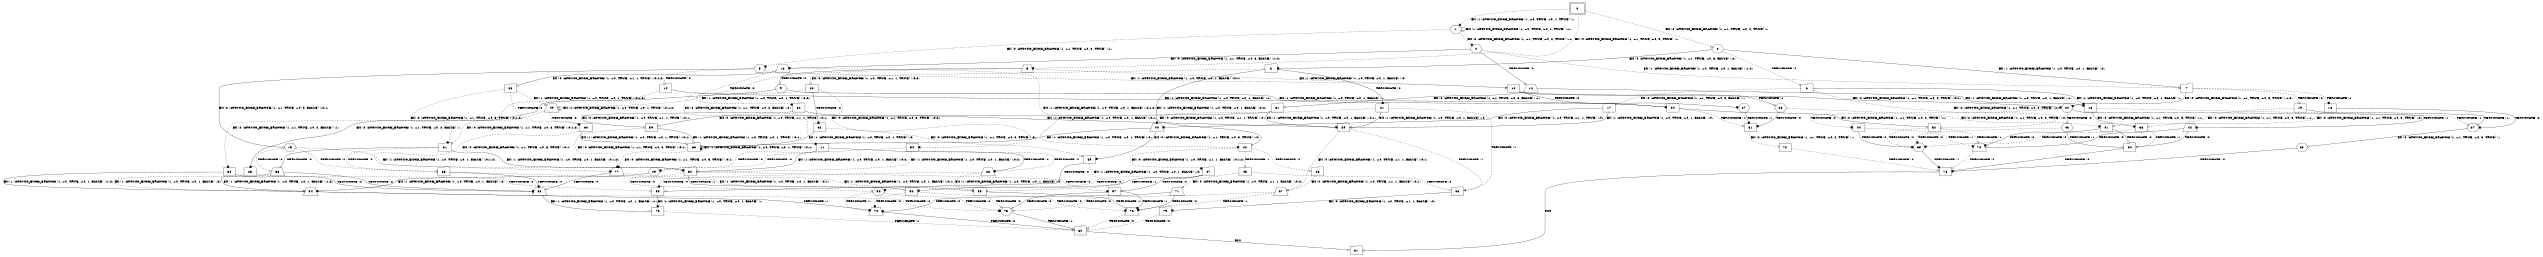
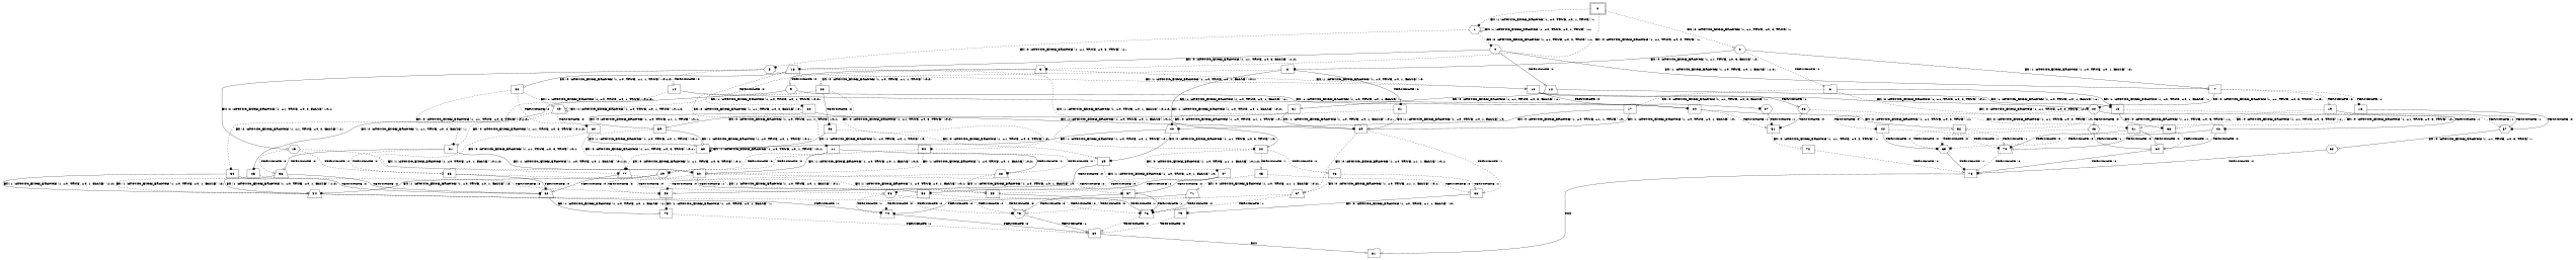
  digraph {
    node [shape=folder]
    edge [arrowhead=box style=dashed]
    0 [peripheries=2 shape=box]
    1 [shape=hexagon]
    2 [shape=hexagon]
    3 [shape=trapezium]
    4 [shape=hexagon]
    5 [shape=hexagon]
    6
    7
    8
    9 [shape=hexagon]
    10 [shape=box]
    11 [shape=box]
    12 [shape=trapezium]
    13 [shape=trapezium]
    14
    15 [shape=hexagon]
    16
    17
    52 [shape=box]
    18 [shape=box]
    19 [shape=box]
    20 [shape=hexagon]
    21
    22 [shape=box]
    23 [shape=box]
    24 [shape=box]
    25
    26 [shape=hexagon]
    27 [shape=hexagon]
    28 [shape=trapezium]
    29 [shape=hexagon]
    30
    31
    32
    33
    34 [shape=box]
    35
    36 [shape=trapezium]
    37 [shape=hexagon]
    38 [shape=box]
    39
    40 [shape=trapezium]
    41 [shape=box]
    42 [shape=trapezium]
    43 [shape=hexagon]
    44 [shape=box]
    45 [shape=box]
    46
    47
    48
    49 [shape=trapezium]
    50 [shape=box]
    51 [shape=box]
    53
    54 [shape=trapezium]
    55 [shape=box]
    56 [shape=box]
    57 [shape=box]
    58 [shape=hexagon]
    59 [shape=box]
    60 [shape=box]
    61
    62 [shape=trapezium]
    63 [shape=hexagon]
    64
    65 [shape=hexagon]
    66
    67 [shape=trapezium]
    68
    69 [shape=box]
    70 [shape=trapezium]
    71 [shape=trapezium]
    72 [shape=box]
    73
    74 [shape=trapezium]
    75 [shape=hexagon]
    76 [shape=trapezium]
    77 [shape=trapezium]
    78 [shape=box]
    79
    80
    81
    0 -> 1 [label="EX !1 !ATOMIC_EXCH_BRANCH (1, +0, TRUE, +0, 1, TRUE) !::"]
    0 -> 2 [arrowhead=onormal label="EX !2 !ATOMIC_EXCH_BRANCH (1, +1, TRUE, +0, 2, TRUE) !::"]
    0 -> 3 [label="EX !0 !ATOMIC_EXCH_BRANCH (1, +1, TRUE, +0, 3, TRUE) !::"]
    1 -> 1 [arrowhead=onormal label="EX !1 !ATOMIC_EXCH_BRANCH (1, +0, TRUE, +0, 1, TRUE) !:1:" style=solid]
    1 -> 4 [label="EX !2 !ATOMIC_EXCH_BRANCH (1, +1, TRUE, +0, 2, TRUE) !:1:"]
    1 -> 5 [label="EX !0 !ATOMIC_EXCH_BRANCH (1, +1, TRUE, +0, 3, TRUE) !:1:"]
    2 -> 6 [arrowhead=odot label="TERMINATE !2"]
    2 -> 7 [arrowhead=odot label="EX !1 !ATOMIC_EXCH_BRANCH (1, +0, TRUE, +0, 1, FALSE) !:2:" style=solid]
    2 -> 8 [label="EX !0 !ATOMIC_EXCH_BRANCH (1, +1, TRUE, +0, 3, FALSE) !:2:" style=solid]
    3 -> 9 [arrowhead=odot label="TERMINATE !0" style=solid]
    3 -> 10 [arrowhead=onormal label="EX !1 !ATOMIC_EXCH_BRANCH (1, +0, TRUE, +0, 1, FALSE) !:0:"]
    3 -> 11 [label="EX !2 !ATOMIC_EXCH_BRANCH (1, +1, TRUE, +0, 2, FALSE) !:0:"]
-   4 -> 7 [arrowhead=odot label="EX !1 !ATOMIC_EXCH_BRANCH (1, +0, TRUE, +0, 1, FALSE) !:1:2:"]
+   4 -> 7 [arrowhead=odot label="EX !1 !ATOMIC_EXCH_BRANCH (1, +0, TRUE, +0, 1, FALSE) !:1:2:" style=solid]
    4 -> 12 [arrowhead=onormal label="TERMINATE !2" style=solid]
    4 -> 13 [label="EX !0 !ATOMIC_EXCH_BRANCH (1, +1, TRUE, +0, 3, FALSE) !:1:2:" style=solid]
    5 -> 10 [arrowhead=onormal label="EX !1 !ATOMIC_EXCH_BRANCH (1, +0, TRUE, +0, 1, FALSE) !:0:1:"]
    5 -> 14 [arrowhead=odot label="TERMINATE !0"]
    5 -> 15 [arrowhead=odot label="EX !2 !ATOMIC_EXCH_BRANCH (1, +1, TRUE, +0, 2, FALSE) !:0:1:" style=solid]
    6 -> 16 [label="EX !1 !ATOMIC_EXCH_BRANCH (1, +0, TRUE, +0, 1, FALSE) !::" style=solid]
    6 -> 17 [arrowhead=onormal label="EX !0 !ATOMIC_EXCH_BRANCH (1, +1, TRUE, +0, 3, FALSE) !::"]
    6 -> 52 [arrowhead=odot label="EX !2 !ATOMIC_EXCH_BRANCH (1, +1, TRUE, +0, 2, TRUE) !:1:"]
    7 -> 18 [label="TERMINATE !1"]
    7 -> 19 [arrowhead=odot label="TERMINATE !2"]
    7 -> 20 [label="EX !0 !ATOMIC_EXCH_BRANCH (1, +1, TRUE, +0, 3, TRUE) !:1:2:" style=solid]
    8 -> 21 [label="TERMINATE !2" style=solid]
    8 -> 22 [arrowhead=odot label="EX !1 !ATOMIC_EXCH_BRANCH (1, +0, TRUE, +0, 1, FALSE) !:0:2:" style=solid]
    8 -> 23 [arrowhead=odot label="EX !0 !ATOMIC_EXCH_BRANCH (1, +0, TRUE, +1, 1, TRUE) !:0:2:"]
    9 -> 24 [label="EX !1 !ATOMIC_EXCH_BRANCH (1, +0, TRUE, +0, 1, FALSE) !::" style=solid]
    9 -> 25 [label="EX !2 !ATOMIC_EXCH_BRANCH (1, +1, TRUE, +0, 2, FALSE) !::" style=solid]
    10 -> 20 [label="EX !2 !ATOMIC_EXCH_BRANCH (1, +1, TRUE, +0, 2, TRUE) !:0:1:" style=solid]
    10 -> 26 [arrowhead=onormal label="TERMINATE !1" style=solid]
    10 -> 27 [label="TERMINATE !0" style=solid]
    11 -> 28 [arrowhead=odot label="TERMINATE !2" style=solid]
    11 -> 29 [arrowhead=onormal label="TERMINATE !0"]
    11 -> 30 [arrowhead=onormal label="EX !1 !ATOMIC_EXCH_BRANCH (1, +0, TRUE, +0, 1, FALSE) !:0:2:" style=solid]
    12 -> 16 [label="EX !1 !ATOMIC_EXCH_BRANCH (1, +0, TRUE, +0, 1, FALSE) !:1:" style=solid]
    12 -> 31 [arrowhead=onormal label="EX !0 !ATOMIC_EXCH_BRANCH (1, +1, TRUE, +0, 3, FALSE) !:1:" style=solid]
    13 -> 22 [label="EX !1 !ATOMIC_EXCH_BRANCH (1, +0, TRUE, +0, 1, FALSE) !:0:1:2:"]
    13 -> 32 [label="TERMINATE !2"]
    13 -> 33 [arrowhead=odot label="EX !0 !ATOMIC_EXCH_BRANCH (1, +0, TRUE, +1, 1, TRUE) !:0:1:2:" style=solid]
    14 -> 24 [arrowhead=odot label="EX !1 !ATOMIC_EXCH_BRANCH (1, +0, TRUE, +0, 1, FALSE) !:1:" style=solid]
    14 -> 34 [label="EX !2 !ATOMIC_EXCH_BRANCH (1, +1, TRUE, +0, 2, FALSE) !:1:"]
    15 -> 30 [label="EX !1 !ATOMIC_EXCH_BRANCH (1, +0, TRUE, +0, 1, FALSE) !:0:1:2:"]
    15 -> 35 [arrowhead=odot label="TERMINATE !2"]
    15 -> 36 [arrowhead=onormal label="TERMINATE !0"]
    16 -> 37 [arrowhead=odot label="TERMINATE !1"]
    16 -> 38 [label="EX !0 !ATOMIC_EXCH_BRANCH (1, +1, TRUE, +0, 3, TRUE) !:1:" style=solid]
    17 -> 39 [arrowhead=onormal label="EX !1 !ATOMIC_EXCH_BRANCH (1, +0, TRUE, +0, 1, FALSE) !:0:" style=solid]
    17 -> 40 [label="EX !0 !ATOMIC_EXCH_BRANCH (1, +0, TRUE, +1, 1, TRUE) !:0:" style=solid]
    52 -> 65 [arrowhead=odot label="TERMINATE !2"]
    52 -> 70 [arrowhead=odot label="TERMINATE !1"]
    18 -> 37 [label="TERMINATE !2" style=solid]
    18 -> 41 [arrowhead=onormal label="EX !0 !ATOMIC_EXCH_BRANCH (1, +1, TRUE, +0, 3, TRUE) !:2:"]
    19 -> 37 [arrowhead=odot label="TERMINATE !1" style=solid]
    19 -> 38 [arrowhead=odot label="EX !0 !ATOMIC_EXCH_BRANCH (1, +1, TRUE, +0, 3, TRUE) !:1:"]
    20 -> 42 [label="TERMINATE !1" style=solid]
    20 -> 43 [arrowhead=odot label="TERMINATE !2"]
    20 -> 44 [label="TERMINATE !0"]
    21 -> 39 [arrowhead=onormal label="EX !1 !ATOMIC_EXCH_BRANCH (1, +0, TRUE, +0, 1, FALSE) !:0:" style=solid]
    21 -> 40 [label="EX !0 !ATOMIC_EXCH_BRANCH (1, +0, TRUE, +1, 1, TRUE) !:0:"]
    22 -> 45 [arrowhead=onormal label="TERMINATE !1"]
    22 -> 46 [arrowhead=onormal label="TERMINATE !2"]
    22 -> 47 [label="EX !0 !ATOMIC_EXCH_BRANCH (1, +0, TRUE, +1, 1, FALSE) !:0:1:2:"]
    23 -> 48 [label="TERMINATE !2" style=solid]
    23 -> 49 [arrowhead=onormal label="EX !1 !ATOMIC_EXCH_BRANCH (1, +0, TRUE, +0, 1, TRUE) !:0:2:"]
    23 -> 50 [label="EX !0 !ATOMIC_EXCH_BRANCH (1, +1, TRUE, +0, 3, TRUE) !:0:2:"]
    24 -> 52 [arrowhead=odot label="EX !2 !ATOMIC_EXCH_BRANCH (1, +1, TRUE, +0, 2, TRUE) !:1:" style=solid]
    24 -> 51 [arrowhead=onormal label="TERMINATE !1"]
    25 -> 53 [arrowhead=odot label="TERMINATE !2"]
    25 -> 54 [arrowhead=odot label="EX !1 !ATOMIC_EXCH_BRANCH (1, +0, TRUE, +0, 1, FALSE) !:2:"]
    26 -> 41 [label="EX !2 !ATOMIC_EXCH_BRANCH (1, +1, TRUE, +0, 2, TRUE) !:0:"]
    26 -> 51 [label="TERMINATE !0" style=solid]
    27 -> 51 [label="TERMINATE !1" style=solid]
    28 -> 53 [label="TERMINATE !0"]
    28 -> 55 [arrowhead=odot label="EX !1 !ATOMIC_EXCH_BRANCH (1, +0, TRUE, +0, 1, FALSE) !:0:"]
+   29 -> 53 [label="TERMINATE !2"]
    29 -> 54 [label="EX !1 !ATOMIC_EXCH_BRANCH (1, +0, TRUE, +0, 1, FALSE) !:2:" style=solid]
    30 -> 56 [arrowhead=odot label="TERMINATE !1" style=solid]
    30 -> 57 [label="TERMINATE !2"]
    30 -> 58 [arrowhead=odot label="TERMINATE !0"]
    31 -> 39 [arrowhead=onormal label="EX !1 !ATOMIC_EXCH_BRANCH (1, +0, TRUE, +0, 1, FALSE) !:0:1:" style=solid]
    31 -> 59 [arrowhead=odot label="EX !0 !ATOMIC_EXCH_BRANCH (1, +0, TRUE, +1, 1, TRUE) !:0:1:" style=solid]
    32 -> 39 [label="EX !1 !ATOMIC_EXCH_BRANCH (1, +0, TRUE, +0, 1, FALSE) !:0:1:" style=solid]
    32 -> 59 [arrowhead=odot label="EX !0 !ATOMIC_EXCH_BRANCH (1, +0, TRUE, +1, 1, TRUE) !:0:1:" style=solid]
    33 -> 49 [arrowhead=onormal label="EX !1 !ATOMIC_EXCH_BRANCH (1, +0, TRUE, +0, 1, TRUE) !:0:1:2:"]
    33 -> 60 [label="TERMINATE !2"]
    33 -> 61 [label="EX !0 !ATOMIC_EXCH_BRANCH (1, +1, TRUE, +0, 3, TRUE) !:0:1:2:"]
    34 -> 54 [arrowhead=onormal label="EX !1 !ATOMIC_EXCH_BRANCH (1, +0, TRUE, +0, 1, FALSE) !:1:2:" style=solid]
    34 -> 62 [label="TERMINATE !2" style=solid]
    35 -> 55 [arrowhead=odot label="EX !1 !ATOMIC_EXCH_BRANCH (1, +0, TRUE, +0, 1, FALSE) !:0:1:"]
    35 -> 62 [label="TERMINATE !0" style=solid]
    36 -> 54 [arrowhead=odot label="EX !1 !ATOMIC_EXCH_BRANCH (1, +0, TRUE, +0, 1, FALSE) !:1:2:" style=solid]
    36 -> 62 [label="TERMINATE !2" style=solid]
    37 -> 63 [arrowhead=odot label="EX !0 !ATOMIC_EXCH_BRANCH (1, +1, TRUE, +0, 3, TRUE) !::" style=solid]
    38 -> 64 [arrowhead=odot label="TERMINATE !1"]
    38 -> 65 [label="TERMINATE !0"]
    39 -> 66 [arrowhead=onormal label="TERMINATE !1"]
    39 -> 67 [arrowhead=odot label="EX !0 !ATOMIC_EXCH_BRANCH (1, +0, TRUE, +1, 1, FALSE) !:0:1:"]
    40 -> 68 [arrowhead=onormal label="EX !1 !ATOMIC_EXCH_BRANCH (1, +0, TRUE, +0, 1, TRUE) !:0:" style=solid]
    40 -> 69 [label="EX !0 !ATOMIC_EXCH_BRANCH (1, +1, TRUE, +0, 3, TRUE) !:0:" style=solid]
    41 -> 64 [arrowhead=odot label="TERMINATE !2" style=solid]
    41 -> 70 [label="TERMINATE !0" style=solid]
    42 -> 64 [arrowhead=odot label="TERMINATE !2" style=solid]
    42 -> 70 [arrowhead=onormal label="TERMINATE !0" style=solid]
    43 -> 64 [arrowhead=odot label="TERMINATE !1" style=solid]
    43 -> 65 [label="TERMINATE !0"]
    44 -> 65 [label="TERMINATE !2" style=solid]
    44 -> 70 [label="TERMINATE !1"]
    45 -> 66 [arrowhead=odot label="TERMINATE !2"]
    45 -> 71 [arrowhead=onormal label="EX !0 !ATOMIC_EXCH_BRANCH (1, +0, TRUE, +1, 1, FALSE) !:0:2:"]
-   21 -> 66 [arrowhead=onormal label="TERMINATE !1"]
+   46 -> 66 [arrowhead=onormal label="TERMINATE !1"]
    46 -> 67 [arrowhead=onormal label="EX !0 !ATOMIC_EXCH_BRANCH (1, +0, TRUE, +1, 1, FALSE) !:0:1:"]
    47 -> 56 [label="TERMINATE !1" style=solid]
    47 -> 57 [arrowhead=onormal label="TERMINATE !2" style=solid]
    47 -> 58 [label="TERMINATE !0"]
    48 -> 68 [arrowhead=odot label="EX !1 !ATOMIC_EXCH_BRANCH (1, +0, TRUE, +0, 1, TRUE) !:0:" style=solid]
    48 -> 69 [arrowhead=onormal label="EX !0 !ATOMIC_EXCH_BRANCH (1, +1, TRUE, +0, 3, TRUE) !:0:"]
    49 -> 49 [arrowhead=onormal label="EX !1 !ATOMIC_EXCH_BRANCH (1, +0, TRUE, +0, 1, TRUE) !:0:1:2:"]
    49 -> 60 [arrowhead=onormal label="TERMINATE !2"]
    49 -> 61 [arrowhead=odot label="EX !0 !ATOMIC_EXCH_BRANCH (1, +1, TRUE, +0, 3, TRUE) !:0:1:2:"]
    50 -> 28 [label="TERMINATE !2"]
    50 -> 29 [label="TERMINATE !0"]
    50 -> 30 [arrowhead=odot label="EX !1 !ATOMIC_EXCH_BRANCH (1, +0, TRUE, +0, 1, FALSE) !:0:2:"]
    51 -> 72 [arrowhead=odot label="EX !2 !ATOMIC_EXCH_BRANCH (1, +1, TRUE, +0, 2, TRUE) !::"]
    53 -> 73 [label="EX !1 !ATOMIC_EXCH_BRANCH (1, +0, TRUE, +0, 1, FALSE) !::" style=solid]
    54 -> 74 [label="TERMINATE !1" style=solid]
    54 -> 75 [label="TERMINATE !2"]
    55 -> 75 [arrowhead=onormal label="TERMINATE !0"]
    55 -> 76 [arrowhead=odot label="TERMINATE !1" style=solid]
    56 -> 74 [label="TERMINATE !0"]
    56 -> 76 [label="TERMINATE !2"]
    57 -> 75 [arrowhead=onormal label="TERMINATE !0" style=solid]
    57 -> 76 [label="TERMINATE !1" style=solid]
    58 -> 74 [arrowhead=odot label="TERMINATE !1"]
    58 -> 75 [label="TERMINATE !2"]
    59 -> 68 [arrowhead=odot label="EX !1 !ATOMIC_EXCH_BRANCH (1, +0, TRUE, +0, 1, TRUE) !:0:1:" style=solid]
    59 -> 77 [label="EX !0 !ATOMIC_EXCH_BRANCH (1, +1, TRUE, +0, 3, TRUE) !:0:1:"]
    60 -> 68 [arrowhead=onormal label="EX !1 !ATOMIC_EXCH_BRANCH (1, +0, TRUE, +0, 1, TRUE) !:0:1:" style=solid]
    60 -> 77 [label="EX !0 !ATOMIC_EXCH_BRANCH (1, +1, TRUE, +0, 3, TRUE) !:0:1:"]
    61 -> 30 [arrowhead=onormal label="EX !1 !ATOMIC_EXCH_BRANCH (1, +0, TRUE, +0, 1, FALSE) !:0:1:2:" style=solid]
    61 -> 35 [arrowhead=odot label="TERMINATE !2"]
    61 -> 36 [arrowhead=odot label="TERMINATE !0" style=solid]
    62 -> 73 [arrowhead=odot label="EX !1 !ATOMIC_EXCH_BRANCH (1, +0, TRUE, +0, 1, FALSE) !:1:" style=solid]
    63 -> 78 [label="TERMINATE !0" style=solid]
    64 -> 78 [arrowhead=onormal label="TERMINATE !0" style=solid]
    65 -> 78 [label="TERMINATE !1" style=solid]
    66 -> 79 [label="EX !0 !ATOMIC_EXCH_BRANCH (1, +0, TRUE, +1, 1, FALSE) !:0:" style=solid]
    67 -> 75 [arrowhead=onormal label="TERMINATE !0"]
    67 -> 76 [label="TERMINATE !1"]
    68 -> 68 [label="EX !1 !ATOMIC_EXCH_BRANCH (1, +0, TRUE, +0, 1, TRUE) !:0:1:" style=solid]
    68 -> 77 [label="EX !0 !ATOMIC_EXCH_BRANCH (1, +1, TRUE, +0, 3, TRUE) !:0:1:"]
    69 -> 53 [arrowhead=onormal label="TERMINATE !0" style=solid]
    69 -> 55 [arrowhead=odot label="EX !1 !ATOMIC_EXCH_BRANCH (1, +0, TRUE, +0, 1, FALSE) !:0:"]
    70 -> 78 [arrowhead=odot label="TERMINATE !2"]
    71 -> 74 [label="TERMINATE !0" style=solid]
    71 -> 76 [arrowhead=odot label="TERMINATE !2" style=solid]
    72 -> 78 [arrowhead=onormal label="TERMINATE !2"]
    73 -> 80 [arrowhead=odot label="TERMINATE !1"]
    74 -> 80 [arrowhead=odot label="TERMINATE !2" style=solid]
    75 -> 80 [arrowhead=onormal label="TERMINATE !1" style=solid]
    76 -> 80 [arrowhead=onormal label="TERMINATE !0"]
    77 -> 55 [arrowhead=odot label="EX !1 !ATOMIC_EXCH_BRANCH (1, +0, TRUE, +0, 1, FALSE) !:0:1:"]
    77 -> 62 [arrowhead=onormal label="TERMINATE !0" style=solid]
    78 -> 81 [arrowhead=onormal label=exit style=solid]
    79 -> 80 [arrowhead=odot label="TERMINATE !0"]
    80 -> 81 [arrowhead=onormal label=exit style=solid]
  }
